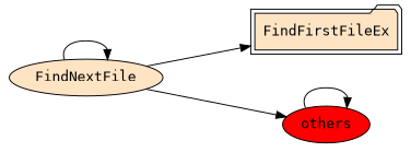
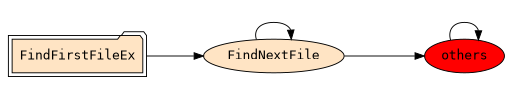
  digraph {
    rankdir=LR
    fontname="DejaVu Sans Mono"
    node [fillcolor=bisque style=filled shape=ellipse fontname="DejaVu Sans Mono"]
    edge [fontcolor=white fontname="DejaVu Sans Mono"]
    n1 [label=FindFirstFileEx peripheries=2 shape=folder]
    n2 [label=FindNextFile]
    n3 [fillcolor=red label=others]
-   n2 -> n1 [label=1.0]
+   n1 -> n2 [label=1.0]
    n2 -> n2 [label=0.9091]
    n2 -> n3 [label=0.0909]
    n3 -> n3 [label=1.0]
  }
